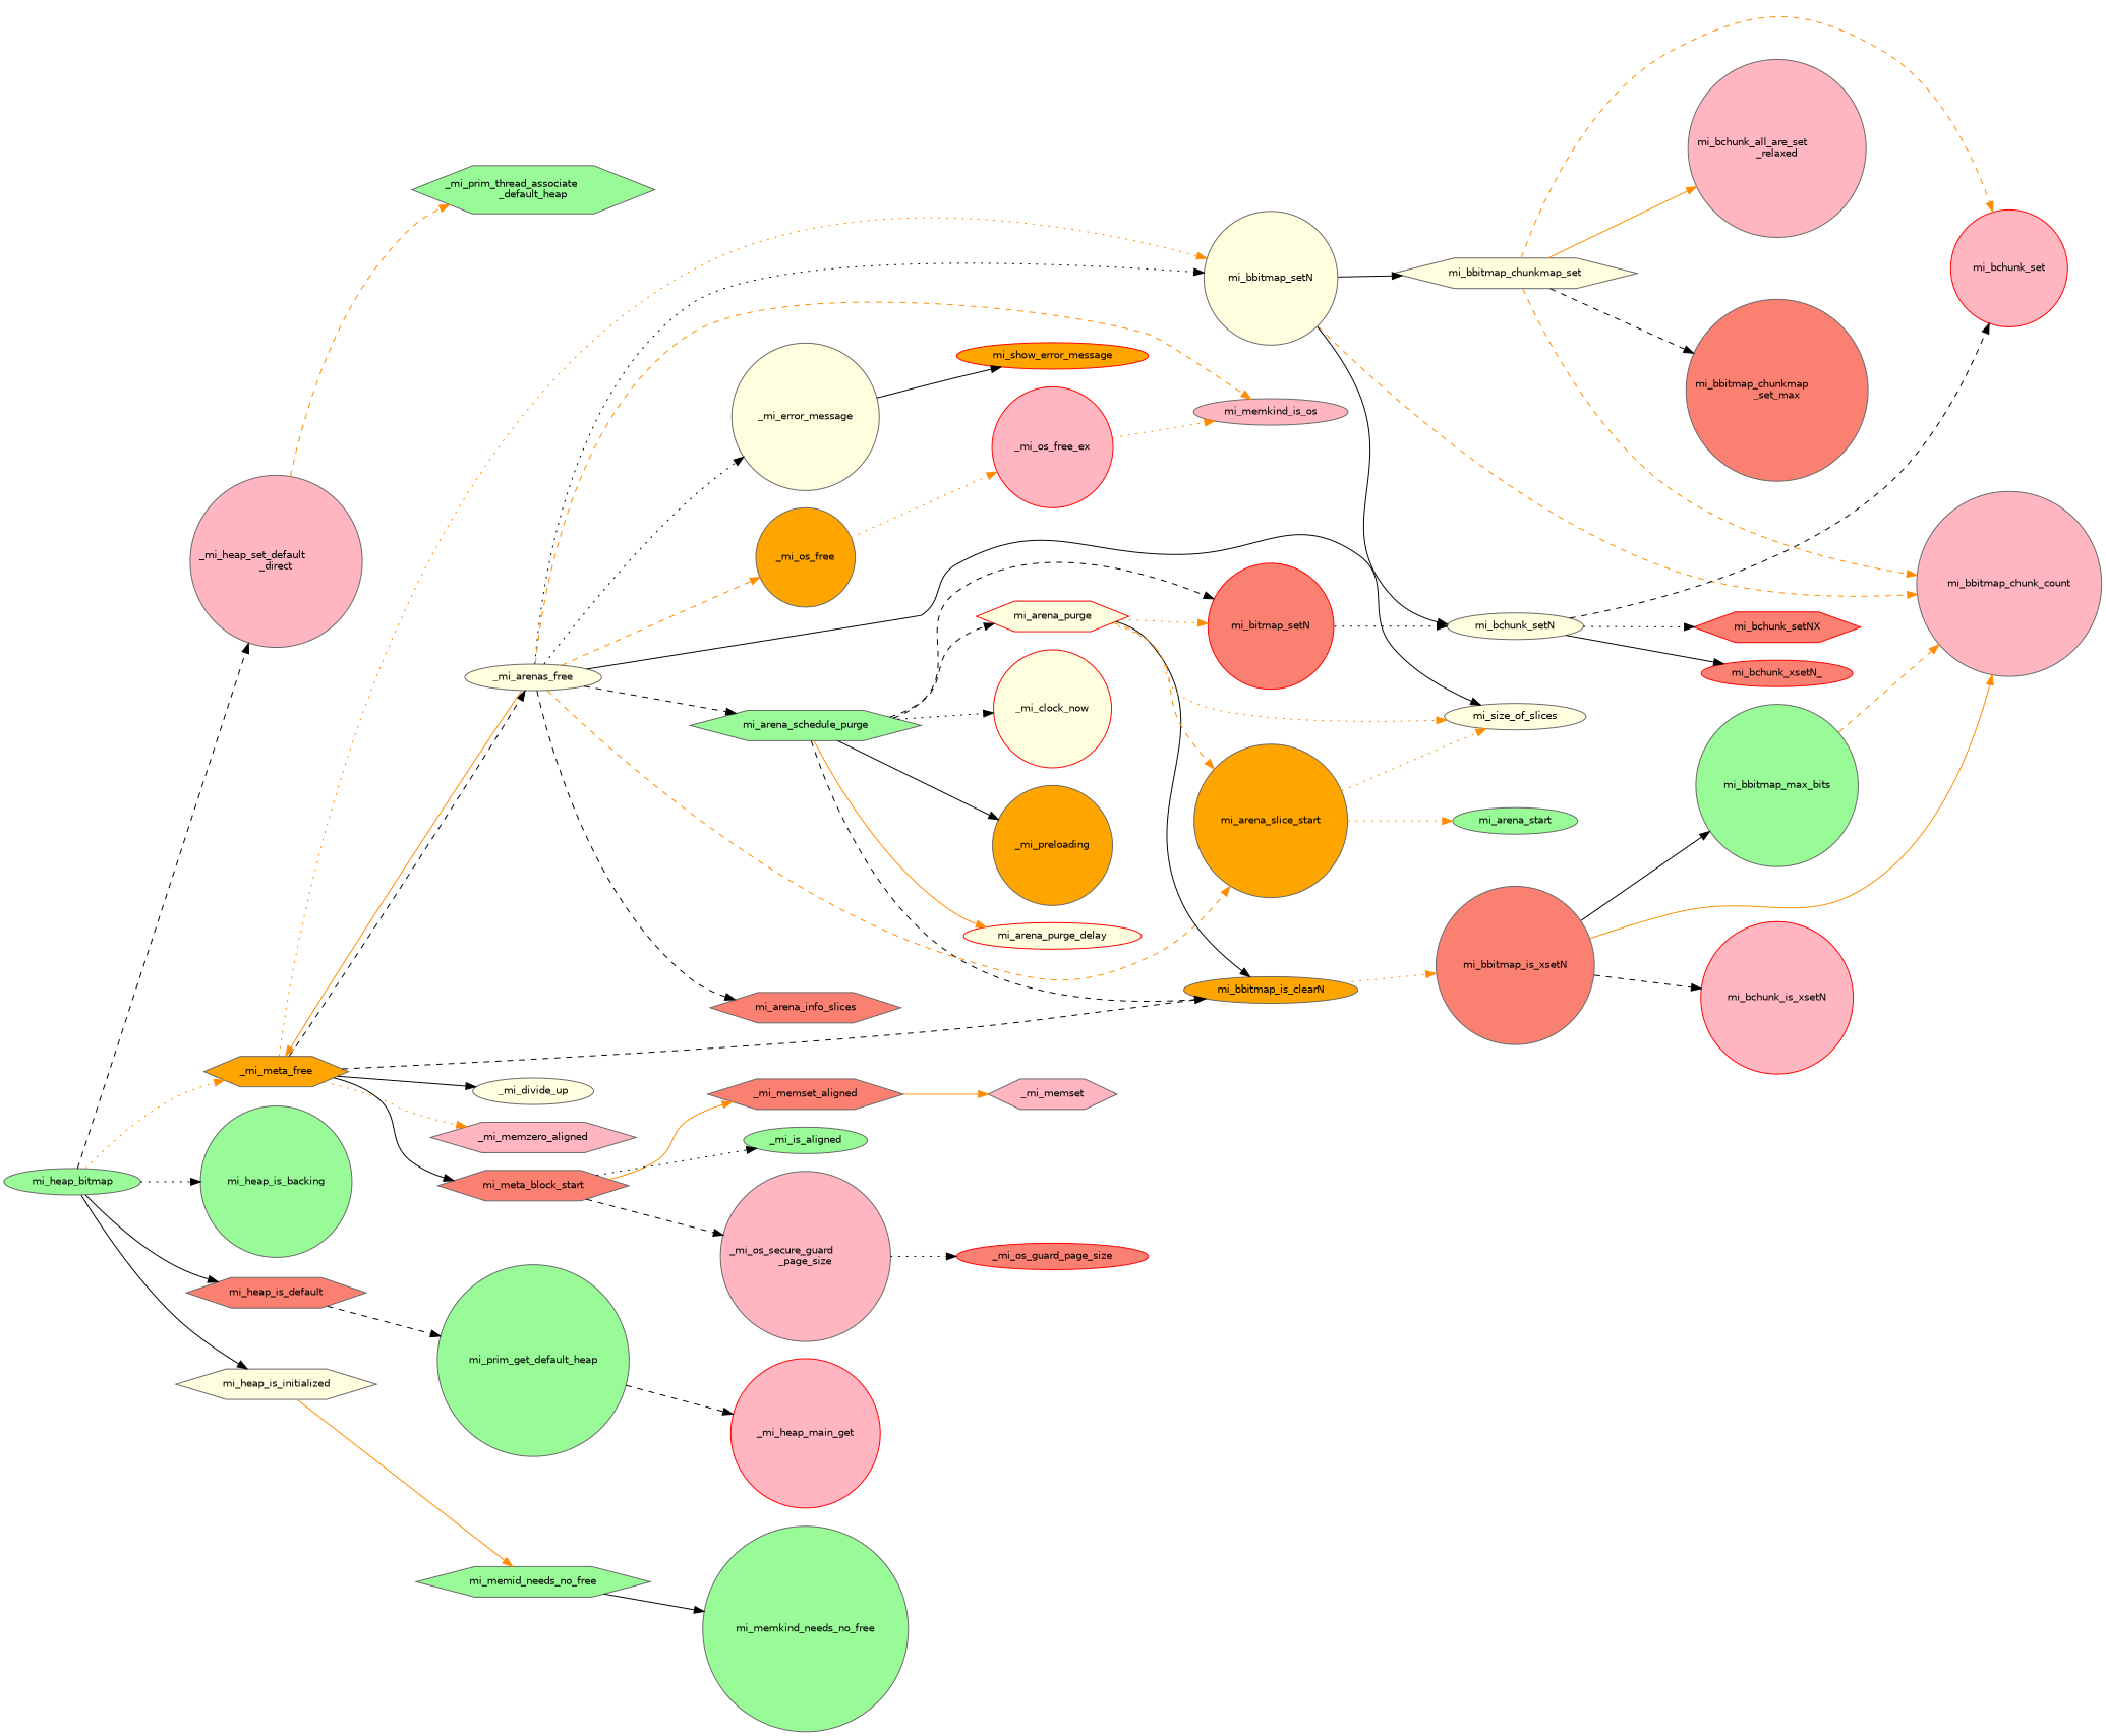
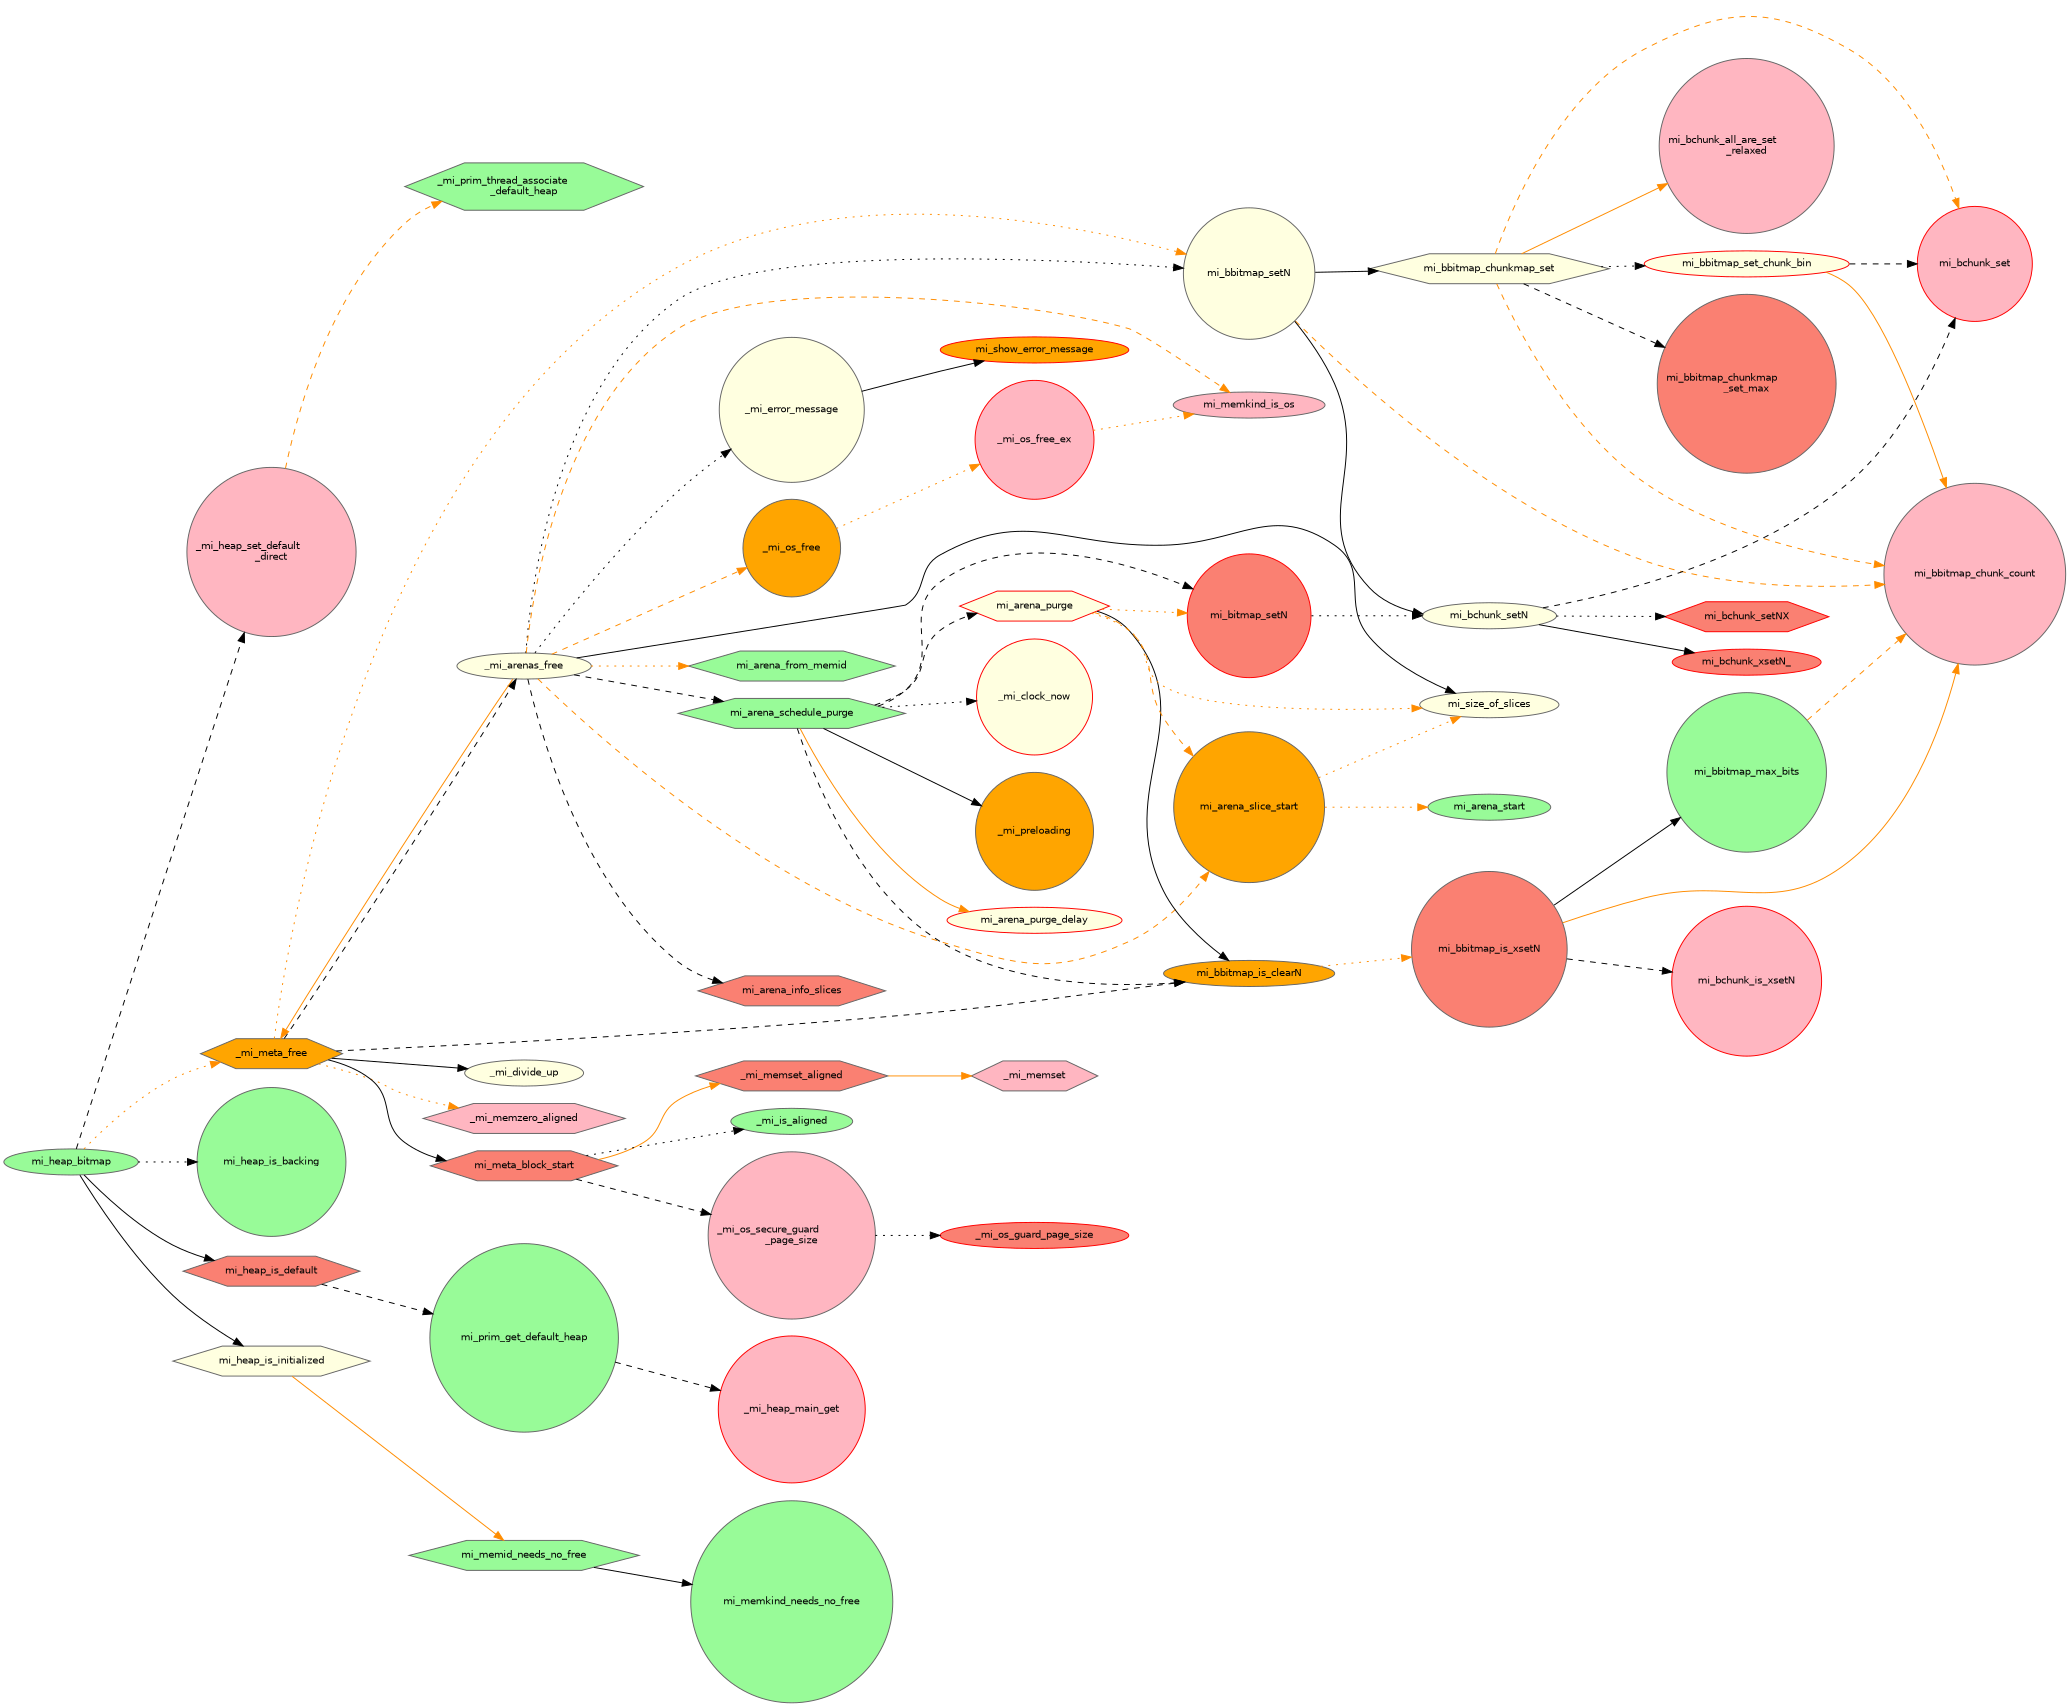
  digraph {
    rankdir=LR
    node [color=grey40 fillcolor=lightyellow fontname=Helvetica fontsize=10 shape=circle style=filled]
    edge [color=black fontname=Helvetica fontsize=10 labelfontname=Helvetica labelfontsize=10 style=dashed]
    n1 [color=gray40 fillcolor=palegreen fontcolor=black height=0.2 label=mi_heap_bitmap shape=ellipse width=0.4]
    n2 [fillcolor=lightpink height=0.2 label="_mi_heap_set_default\l_direct" width=0.4]
    n3 [fillcolor=orange height=0.2 label=_mi_meta_free shape=hexagon width=0.4]
    n4 [fillcolor=palegreen height=0.2 label=mi_heap_is_backing width=0.4]
    n5 [fillcolor=salmon height=0.2 label=mi_heap_is_default shape=hexagon width=0.4]
    n6 [height=0.2 label=mi_heap_is_initialized shape=hexagon width=0.4]
    n7 [fillcolor=palegreen height=0.2 label="_mi_prim_thread_associate\l_default_heap" shape=hexagon width=0.4]
    n8 [height=0.2 label=_mi_arenas_free shape=ellipse width=0.4]
    n9 [fillcolor=orange height=0.2 label=mi_bbitmap_is_clearN shape=ellipse width=0.4]
    n10 [height=0.2 label=mi_bbitmap_setN width=0.4]
    n11 [height=0.2 label=_mi_divide_up shape=ellipse width=0.4]
    n12 [fillcolor=lightpink height=0.2 label=_mi_memzero_aligned shape=hexagon width=0.4]
    n13 [fillcolor=salmon height=0.2 label=mi_meta_block_start shape=hexagon width=0.4]
    n14 [fillcolor=palegreen height=0.2 label=mi_prim_get_default_heap width=0.4]
    n15 [fillcolor=palegreen height=0.2 label=mi_memid_needs_no_free shape=hexagon width=0.4]
    n16 [height=0.2 label=_mi_error_message width=0.4]
    n17 [fillcolor=orange height=0.2 label=_mi_os_free width=0.4]
    n18 [fillcolor=lightpink height=0.2 label=mi_memkind_is_os shape=ellipse width=0.4]
+   n19 [fillcolor=palegreen height=0.2 label=mi_arena_from_memid shape=hexagon width=0.4]
    n20 [fillcolor=salmon height=0.2 label=mi_arena_info_slices shape=hexagon width=0.4]
    n21 [fillcolor=palegreen height=0.2 label=mi_arena_schedule_purge shape=hexagon width=0.4]
    n22 [fillcolor=orange height=0.2 label=mi_arena_slice_start width=0.4]
    n23 [height=0.2 label=mi_size_of_slices shape=ellipse width=0.4]
    n24 [fillcolor=salmon height=0.2 label=mi_bbitmap_is_xsetN width=0.4]
    n25 [fillcolor=lightpink height=0.2 label=mi_bbitmap_chunk_count width=0.4]
    n26 [height=0.2 label=mi_bchunk_setN shape=ellipse width=0.4]
    n27 [height=0.2 label=mi_bbitmap_chunkmap_set shape=hexagon width=0.4]
    n28 [fillcolor=salmon height=0.2 label=_mi_memset_aligned shape=hexagon width=0.4]
    n29 [fillcolor=palegreen height=0.2 label=_mi_is_aligned shape=ellipse width=0.4]
    n30 [fillcolor=lightpink height=0.2 label="_mi_os_secure_guard\l_page_size" width=0.4]
    n31 [color=red fillcolor=orange height=0.2 label=mi_show_error_message shape=ellipse width=0.4]
    n32 [color=red fillcolor=lightpink height=0.2 label=_mi_os_free_ex width=0.4]
    n33 [color=red height=0.2 label=_mi_clock_now width=0.4]
    n34 [fillcolor=orange height=0.2 label=_mi_preloading width=0.4]
    n35 [color=red height=0.2 label=mi_arena_purge shape=hexagon width=0.4]
    n36 [color=red fillcolor=salmon height=0.2 label=mi_bitmap_setN width=0.4]
    n37 [color=red height=0.2 label=mi_arena_purge_delay shape=ellipse width=0.4]
    n38 [fillcolor=palegreen height=0.2 label=mi_arena_start shape=ellipse width=0.4]
    n39 [fillcolor=palegreen height=0.2 label=mi_memkind_needs_no_free width=0.4]
    n40 [fillcolor=palegreen height=0.2 label=mi_bbitmap_max_bits width=0.4]
    n41 [color=red fillcolor=lightpink height=0.2 label=mi_bchunk_is_xsetN width=0.4]
    n42 [color=red fillcolor=lightpink height=0.2 label=mi_bchunk_set width=0.4]
    n43 [color=red fillcolor=salmon height=0.2 label=mi_bchunk_setNX shape=hexagon width=0.4]
    n44 [color=red fillcolor=salmon height=0.2 label=mi_bchunk_xsetN_ shape=ellipse width=0.4]
    n45 [fillcolor=salmon height=0.2 label="mi_bbitmap_chunkmap\l_set_max" width=0.4]
+   n46 [color=red height=0.2 label=mi_bbitmap_set_chunk_bin shape=ellipse width=0.4]
    n47 [fillcolor=lightpink height=0.2 label="mi_bchunk_all_are_set\l_relaxed" width=0.4]
    n48 [fillcolor=lightpink height=0.2 label=_mi_memset shape=hexagon width=0.4]
    n49 [color=red fillcolor=salmon height=0.2 label=_mi_os_guard_page_size shape=ellipse width=0.4]
    n50 [color=red fillcolor=lightpink height=0.2 label=_mi_heap_main_get width=0.4]
    n1 -> n2
    n1 -> n3 [color=darkorange style=dotted]
    n1 -> n4 [style=dotted]
    n1 -> n5 [style=solid]
    n1 -> n6 [style=solid]
    n2 -> n7 [color=darkorange]
    n3 -> n8
    n3 -> n9
    n3 -> n10 [color=darkorange style=dotted]
    n3 -> n11 [style=solid]
    n3 -> n12 [color=darkorange style=dotted]
    n3 -> n13 [style=solid]
    n5 -> n14
    n6 -> n15 [color=darkorange style=solid]
    n8 -> n3 [color=darkorange style=solid]
    n8 -> n10 [style=dotted]
    n8 -> n16 [style=dotted]
    n8 -> n17 [color=darkorange]
    n8 -> n18 [color=darkorange]
+   n8 -> n19 [color=darkorange style=dotted]
    n8 -> n20
    n8 -> n21
    n8 -> n22 [color=darkorange]
    n8 -> n23 [style=solid]
    n9 -> n24 [color=darkorange style=dotted]
    n10 -> n25 [color=darkorange]
    n10 -> n26 [style=solid]
    n10 -> n27 [style=solid]
    n13 -> n28 [color=darkorange style=solid]
    n13 -> n29 [style=dotted]
    n13 -> n30
    n14 -> n50
    n15 -> n39 [style=solid]
    n16 -> n31 [style=solid]
    n17 -> n32 [color=darkorange style=dotted]
    n21 -> n9
    n21 -> n33 [style=dotted]
    n21 -> n34 [style=solid]
    n21 -> n35
    n21 -> n36
    n21 -> n37 [color=darkorange style=solid]
    n22 -> n23 [color=darkorange style=dotted]
    n22 -> n38 [color=darkorange style=dotted]
    n24 -> n25 [color=darkorange style=solid]
    n24 -> n40 [style=solid]
    n24 -> n41
    n26 -> n42
    n26 -> n43 [style=dotted]
    n26 -> n44 [style=solid]
    n27 -> n25 [color=darkorange]
    n27 -> n42 [color=darkorange]
    n27 -> n45
+   n27 -> n46 [style=dotted]
    n27 -> n47 [color=darkorange style=solid]
    n28 -> n48 [color=darkorange style=solid]
    n30 -> n49 [style=dotted]
    n32 -> n18 [color=darkorange style=dotted]
    n35 -> n9 [style=solid]
    n35 -> n22 [color=darkorange]
    n35 -> n23 [color=darkorange style=dotted]
    n35 -> n36 [color=darkorange style=dotted]
    n36 -> n26 [style=dotted]
    n40 -> n25 [color=darkorange]
+   n46 -> n25 [color=darkorange style=solid]
+   n46 -> n42
  }
